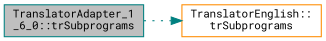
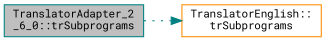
  digraph {
    rankdir=LR
    fontname="Roboto Mono"
    node [fontname="Roboto Mono" fontsize=10 shape=record style=filled]
-   n1 [color=teal fillcolor=grey75 fontcolor=black height=0.2 label="TranslatorAdapter_1\l_6_0::trSubprograms" width=0.4]
+   n1 [color=teal fillcolor=grey75 fontcolor=black height=0.2 label="TranslatorAdapter_2\l_6_0::trSubprograms" width=0.4]
    n2 [color=darkorange fillcolor=white height=0.2 label="TranslatorEnglish::\ltrSubprograms" width=0.4]
    n1 -> n2 [color=teal fontname="Roboto Mono" fontsize=10 labelfontname=Helvetica labelfontsize=10 style=dotted]
  }
